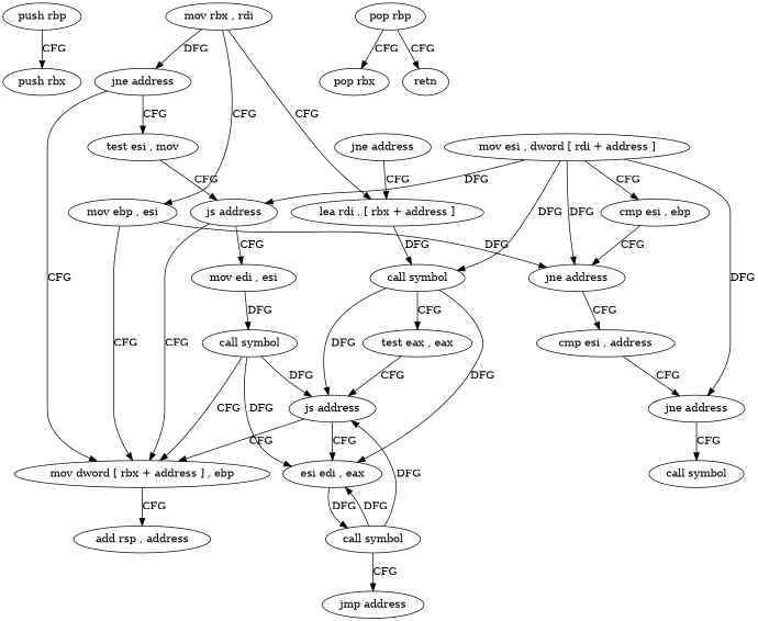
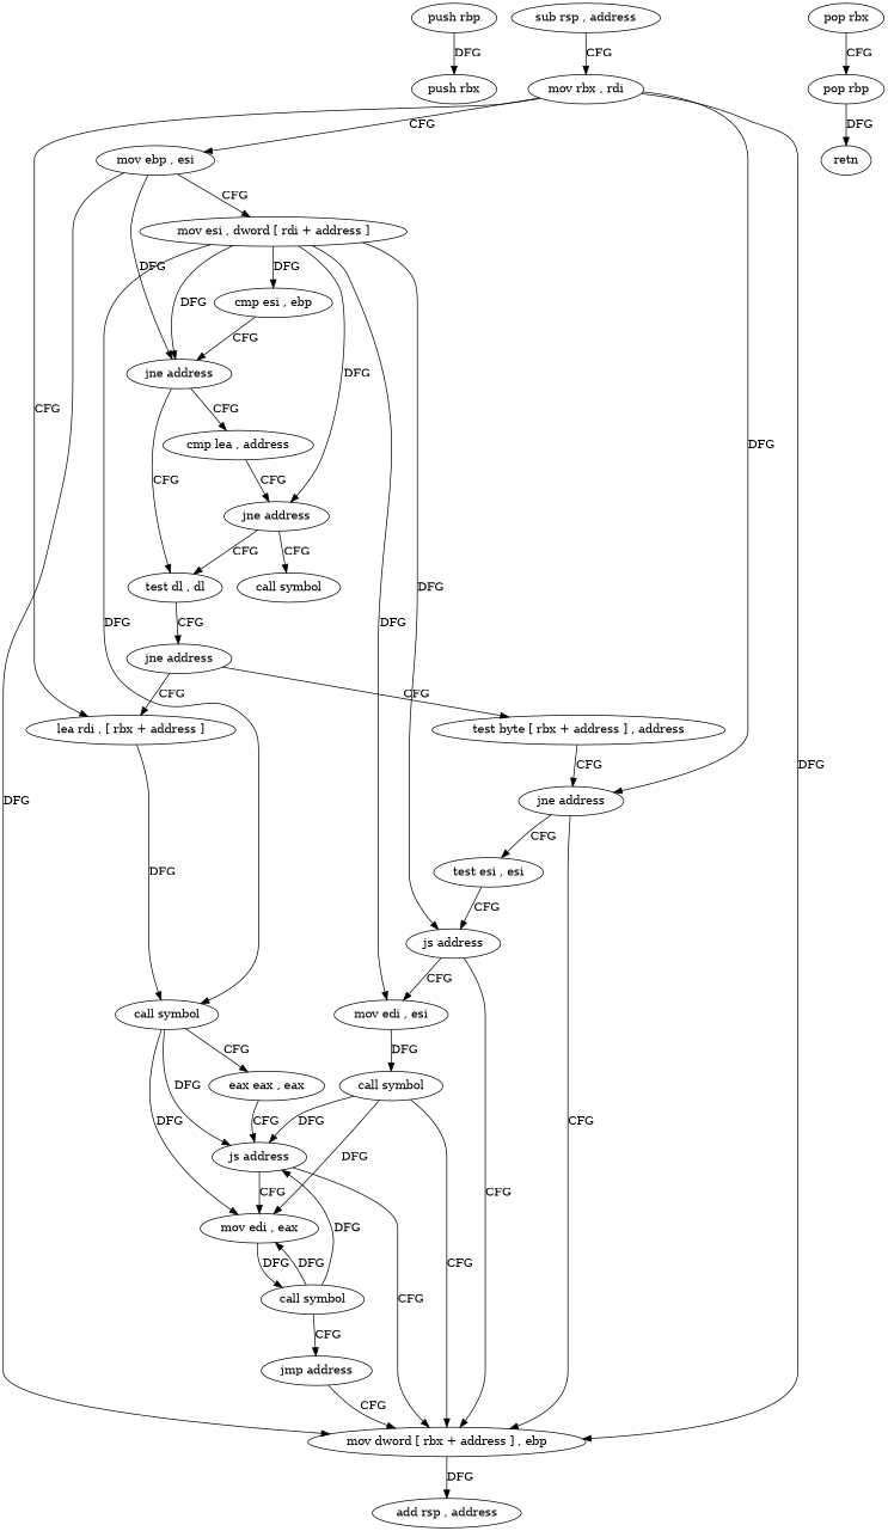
  digraph {
    n1 [label="push rbp"]
    n2 [label="push rbx"]
+   n3 [label="sub rsp , address"]
    n4 [label="mov rbx , rdi"]
    n5 [label="mov ebp , esi"]
    n6 [label="lea rdi , [ rbx + address ]"]
    n7 [label="mov dword [ rbx + address ] , ebp"]
    n8 [label="jne address"]
    n9 [label="mov esi , dword [ rdi + address ]"]
    n10 [label="jne address"]
    n11 [label="call symbol"]
    n12 [label="add rsp , address"]
-   n13 [label="test esi , mov"]
+   n13 [label="test esi , esi"]
    n14 [label="cmp esi , ebp"]
    n15 [label="jne address"]
    n16 [label="js address"]
    n17 [label="mov edi , esi"]
-   n19 [label="cmp esi , address"]
+   n18 [label="test dl , dl"]
+   n19 [label="cmp lea , address"]
    n20 [label="call symbol"]
-   n21 [label="test eax , eax"]
+   n21 [label="eax eax , eax"]
    n22 [label="js address"]
-   n23 [label="esi edi , eax"]
+   n23 [label="mov edi , eax"]
    n24 [label="call symbol"]
    n25 [label="jne address"]
+   n26 [label="test byte [ rbx + address ] , address"]
    n27 [label="call symbol"]
    n28 [label="jmp address"]
    n29 [label="pop rbx"]
    n30 [label="pop rbp"]
    n31 [label=retn]
-   n1 -> n2 [label=CFG]
+   n1 -> n2 [label=DFG]
+   n3 -> n4 [label=CFG]
    n4 -> n5 [label=CFG]
    n4 -> n6 [label=CFG]
+   n4 -> n7 [label=DFG]
    n4 -> n8 [label=DFG]
-   n5 -> n7 [label=CFG]
+   n5 -> n7 [label=DFG]
+   n5 -> n9 [label=CFG]
    n5 -> n10 [label=DFG]
    n6 -> n11 [label=DFG]
-   n7 -> n12 [label=CFG]
+   n7 -> n12 [label=DFG]
    n8 -> n7 [label=CFG]
    n8 -> n13 [label=CFG]
    n9 -> n10 [label=DFG]
    n9 -> n11 [label=DFG]
-   n9 -> n14 [label=CFG]
+   n9 -> n14 [label=DFG]
    n9 -> n15 [label=DFG]
    n9 -> n16 [label=DFG]
+   n9 -> n17 [label=DFG]
+   n10 -> n18 [label=CFG]
    n10 -> n19 [label=CFG]
    n11 -> n21 [label=CFG]
    n11 -> n22 [label=DFG]
    n11 -> n23 [label=DFG]
    n13 -> n16 [label=CFG]
    n14 -> n10 [label=CFG]
+   n15 -> n18 [label=CFG]
    n15 -> n20 [label=CFG]
    n16 -> n7 [label=CFG]
    n16 -> n17 [label=CFG]
    n17 -> n24 [label=DFG]
+   n18 -> n25 [label=CFG]
    n19 -> n15 [label=CFG]
    n21 -> n22 [label=CFG]
    n22 -> n7 [label=CFG]
    n22 -> n23 [label=CFG]
    n23 -> n27 [label=DFG]
    n24 -> n7 [label=CFG]
    n24 -> n22 [label=DFG]
    n24 -> n23 [label=DFG]
    n25 -> n6 [label=CFG]
+   n25 -> n26 [label=CFG]
+   n26 -> n8 [label=CFG]
    n27 -> n22 [label=DFG]
    n27 -> n23 [label=DFG]
    n27 -> n28 [label=CFG]
-   n30 -> n29 [label=CFG]
-   n30 -> n31 [label=CFG]
+   n28 -> n7 [label=CFG]
+   n29 -> n30 [label=CFG]
+   n30 -> n31 [label=DFG]
  }
